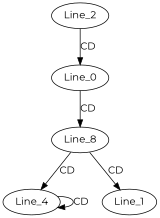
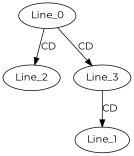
  digraph {
    fontname=Montserrat
    node [fontname=Montserrat]
    edge [fontname=Montserrat]
    Line_0
    Line_2
-   Line_3 [label=Line_8]
-   Line_4
+   Line_3
    n5 [label=Line_1]
-   Line_2 -> Line_0 [label=CD]
+   Line_0 -> Line_2 [label=CD]
    Line_0 -> Line_3 [label=CD]
-   Line_3 -> Line_4 [label=CD]
    Line_3 -> n5 [label=CD]
-   Line_4 -> Line_4 [label=CD]
  }
